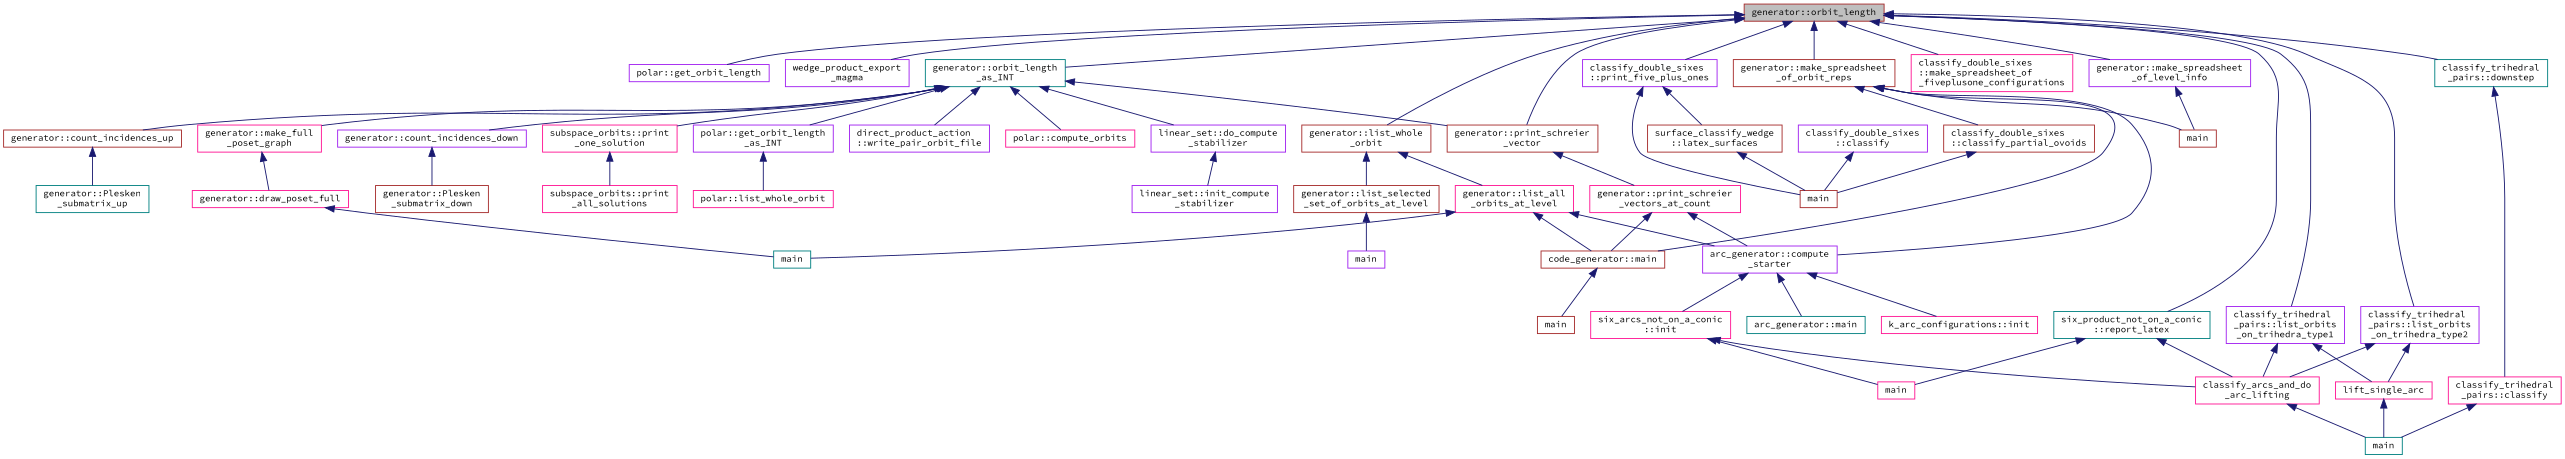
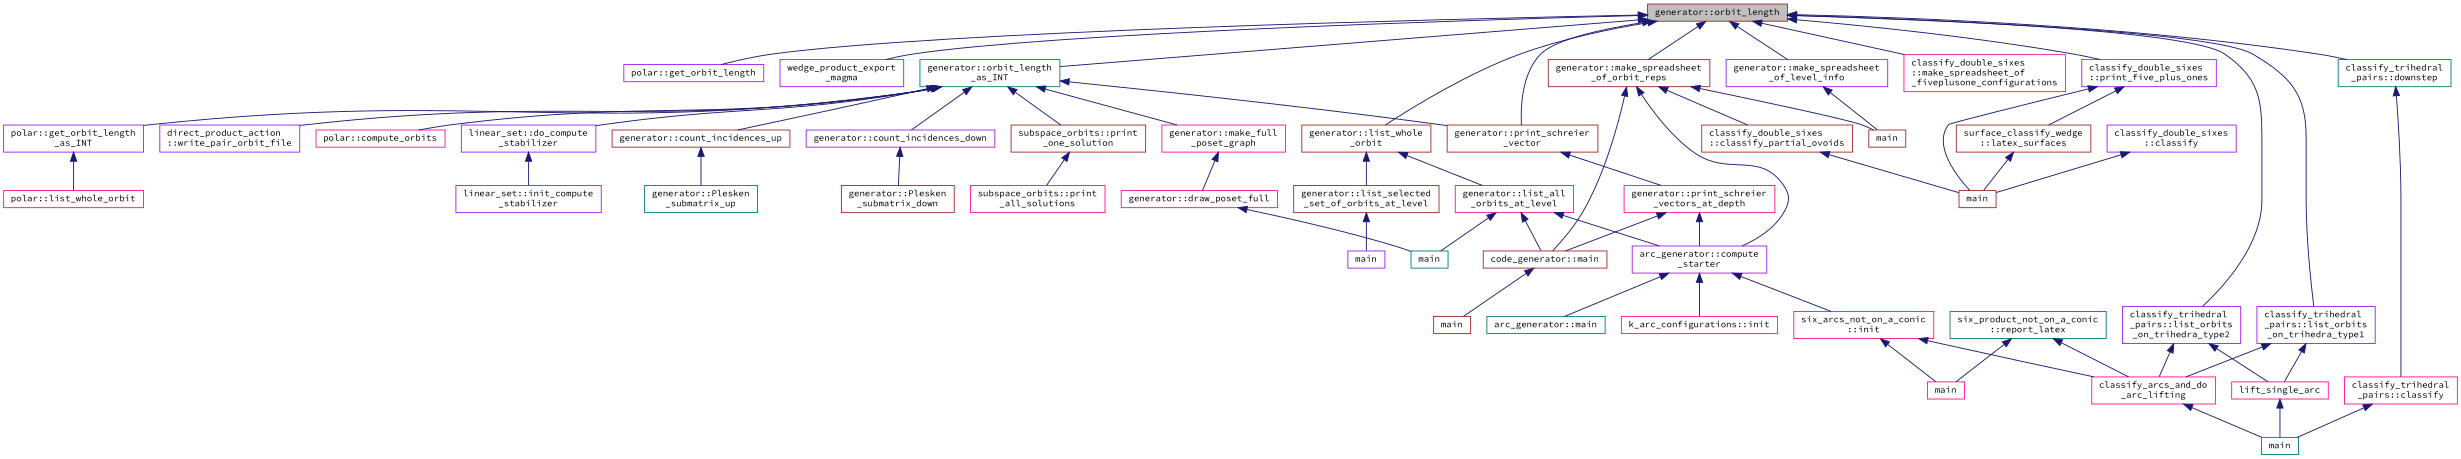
  digraph {
    fontname="Source Code Pro"
    rankdir=TB
    node [color=brown fillcolor=white fontname="Source Code Pro" fontsize=10 shape=record style=filled]
    edge [color=midnightblue dir=back fontname="Source Code Pro" fontsize=10 labelfontname=Helvetica labelfontsize=10 style=solid]
    n1 [fillcolor=grey75 fontcolor=black height=0.2 label="generator::orbit_length" width=0.4]
    n2 [color=purple height=0.2 label="polar::get_orbit_length" width=0.4]
    n3 [color=purple height=0.2 label="wedge_product_export\l_magma" width=0.4]
    n4 [color=teal height=0.2 label="generator::orbit_length\l_as_INT" width=0.4]
    n5 [height=0.2 label="generator::print_schreier\l_vector" width=0.4]
    n6 [height=0.2 label="generator::list_whole\l_orbit" width=0.4]
    n7 [height=0.2 label="generator::make_spreadsheet\l_of_orbit_reps" width=0.4]
    n8 [color=purple height=0.2 label="generator::make_spreadsheet\l_of_level_info" width=0.4]
    n9 [color=deeppink height=0.2 label="classify_double_sixes\l::make_spreadsheet_of\l_fiveplusone_configurations" width=0.4]
    n10 [color=purple height=0.2 label="classify_double_sixes\l::print_five_plus_ones" width=0.4]
    n11 [color=purple height=0.2 label="classify_trihedral\l_pairs::list_orbits\l_on_trihedra_type1" width=0.4]
    n12 [color=purple height=0.2 label="classify_trihedral\l_pairs::list_orbits\l_on_trihedra_type2" width=0.4]
    n13 [color=teal height=0.2 label="classify_trihedral\l_pairs::downstep" width=0.4]
    n14 [color=teal height=0.2 label="six_product_not_on_a_conic\l::report_latex" width=0.4]
    n15 [color=purple height=0.2 label="direct_product_action\l::write_pair_orbit_file" width=0.4]
    n16 [color=deeppink height=0.2 label="polar::compute_orbits" width=0.4]
    n17 [color=purple height=0.2 label="polar::get_orbit_length\l_as_INT" width=0.4]
    n18 [color=purple height=0.2 label="linear_set::do_compute\l_stabilizer" width=0.4]
    n19 [height=0.2 label="generator::count_incidences_up" width=0.4]
    n20 [color=purple height=0.2 label="generator::count_incidences_down" width=0.4]
    n21 [color=deeppink height=0.2 label="generator::make_full\l_poset_graph" width=0.4]
-   n22 [color=deeppink height=0.2 label="subspace_orbits::print\l_one_solution" width=0.4]
-   n23 [color=deeppink height=0.2 label="generator::print_schreier\l_vectors_at_count" width=0.4]
+   n22 [height=0.2 label="subspace_orbits::print\l_one_solution" width=0.4]
+   n23 [color=deeppink height=0.2 label="generator::print_schreier\l_vectors_at_depth" width=0.4]
    n24 [color=deeppink height=0.2 label="generator::list_all\l_orbits_at_level" width=0.4]
    n25 [height=0.2 label="generator::list_selected\l_set_of_orbits_at_level" width=0.4]
    n26 [height=0.2 label="code_generator::main" width=0.4]
    n27 [color=purple height=0.2 label="arc_generator::compute\l_starter" width=0.4]
    n28 [height=0.2 label=main width=0.4]
    n29 [height=0.2 label="classify_double_sixes\l::classify_partial_ovoids" width=0.4]
    n30 [height=0.2 label=main width=0.4]
    n31 [height=0.2 label="surface_classify_wedge\l::latex_surfaces" width=0.4]
    n32 [color=deeppink height=0.2 label="classify_arcs_and_do\l_arc_lifting" width=0.4]
    n33 [color=deeppink height=0.2 label=lift_single_arc width=0.4]
    n34 [color=deeppink height=0.2 label="classify_trihedral\l_pairs::classify" width=0.4]
    n35 [color=deeppink height=0.2 label=main width=0.4]
    n36 [color=deeppink height=0.2 label="polar::list_whole_orbit" width=0.4]
    n37 [color=purple height=0.2 label="linear_set::init_compute\l_stabilizer" width=0.4]
    n38 [color=teal height=0.2 label="generator::Plesken\l_submatrix_up" width=0.4]
    n39 [height=0.2 label="generator::Plesken\l_submatrix_down" width=0.4]
    n40 [color=deeppink height=0.2 label="generator::draw_poset_full" width=0.4]
    n41 [color=deeppink height=0.2 label="subspace_orbits::print\l_all_solutions" width=0.4]
    n42 [height=0.2 label=main width=0.4]
    n43 [color=teal height=0.2 label="arc_generator::main" width=0.4]
    n44 [color=deeppink height=0.2 label="k_arc_configurations::init" width=0.4]
    n45 [color=deeppink height=0.2 label="six_arcs_not_on_a_conic\l::init" width=0.4]
    n46 [color=teal height=0.2 label=main width=0.4]
    n47 [color=teal height=0.2 label=main width=0.4]
    n48 [color=purple height=0.2 label=main width=0.4]
    n49 [color=purple height=0.2 label="classify_double_sixes\l::classify" width=0.4]
    n1 -> n2
    n1 -> n3
    n1 -> n4
    n1 -> n5
    n1 -> n6
    n1 -> n7
    n1 -> n8
    n1 -> n9
    n1 -> n10
    n1 -> n11
    n1 -> n12
    n1 -> n13
-   n1 -> n14
    n4 -> n5
    n4 -> n15
    n4 -> n16
    n4 -> n17
    n4 -> n18
    n4 -> n19
    n4 -> n20
    n4 -> n21
    n4 -> n22
    n5 -> n23
    n6 -> n24
    n6 -> n25
    n7 -> n26
    n7 -> n27
    n7 -> n28
    n7 -> n29
    n8 -> n28
    n10 -> n30
    n10 -> n31
    n11 -> n32
    n11 -> n33
    n12 -> n32
    n12 -> n33
    n13 -> n34
    n14 -> n32
    n14 -> n35
    n17 -> n36
    n18 -> n37
    n19 -> n38
    n20 -> n39
    n21 -> n40
    n22 -> n41
    n23 -> n26
    n23 -> n27
    n24 -> n26
    n24 -> n27
    n24 -> n47
    n25 -> n48
    n26 -> n42
    n27 -> n43
    n27 -> n44
    n27 -> n45
    n29 -> n30
    n31 -> n30
    n32 -> n46
    n33 -> n46
    n34 -> n46
    n40 -> n47
    n45 -> n32
    n45 -> n35
    n49 -> n30
  }
